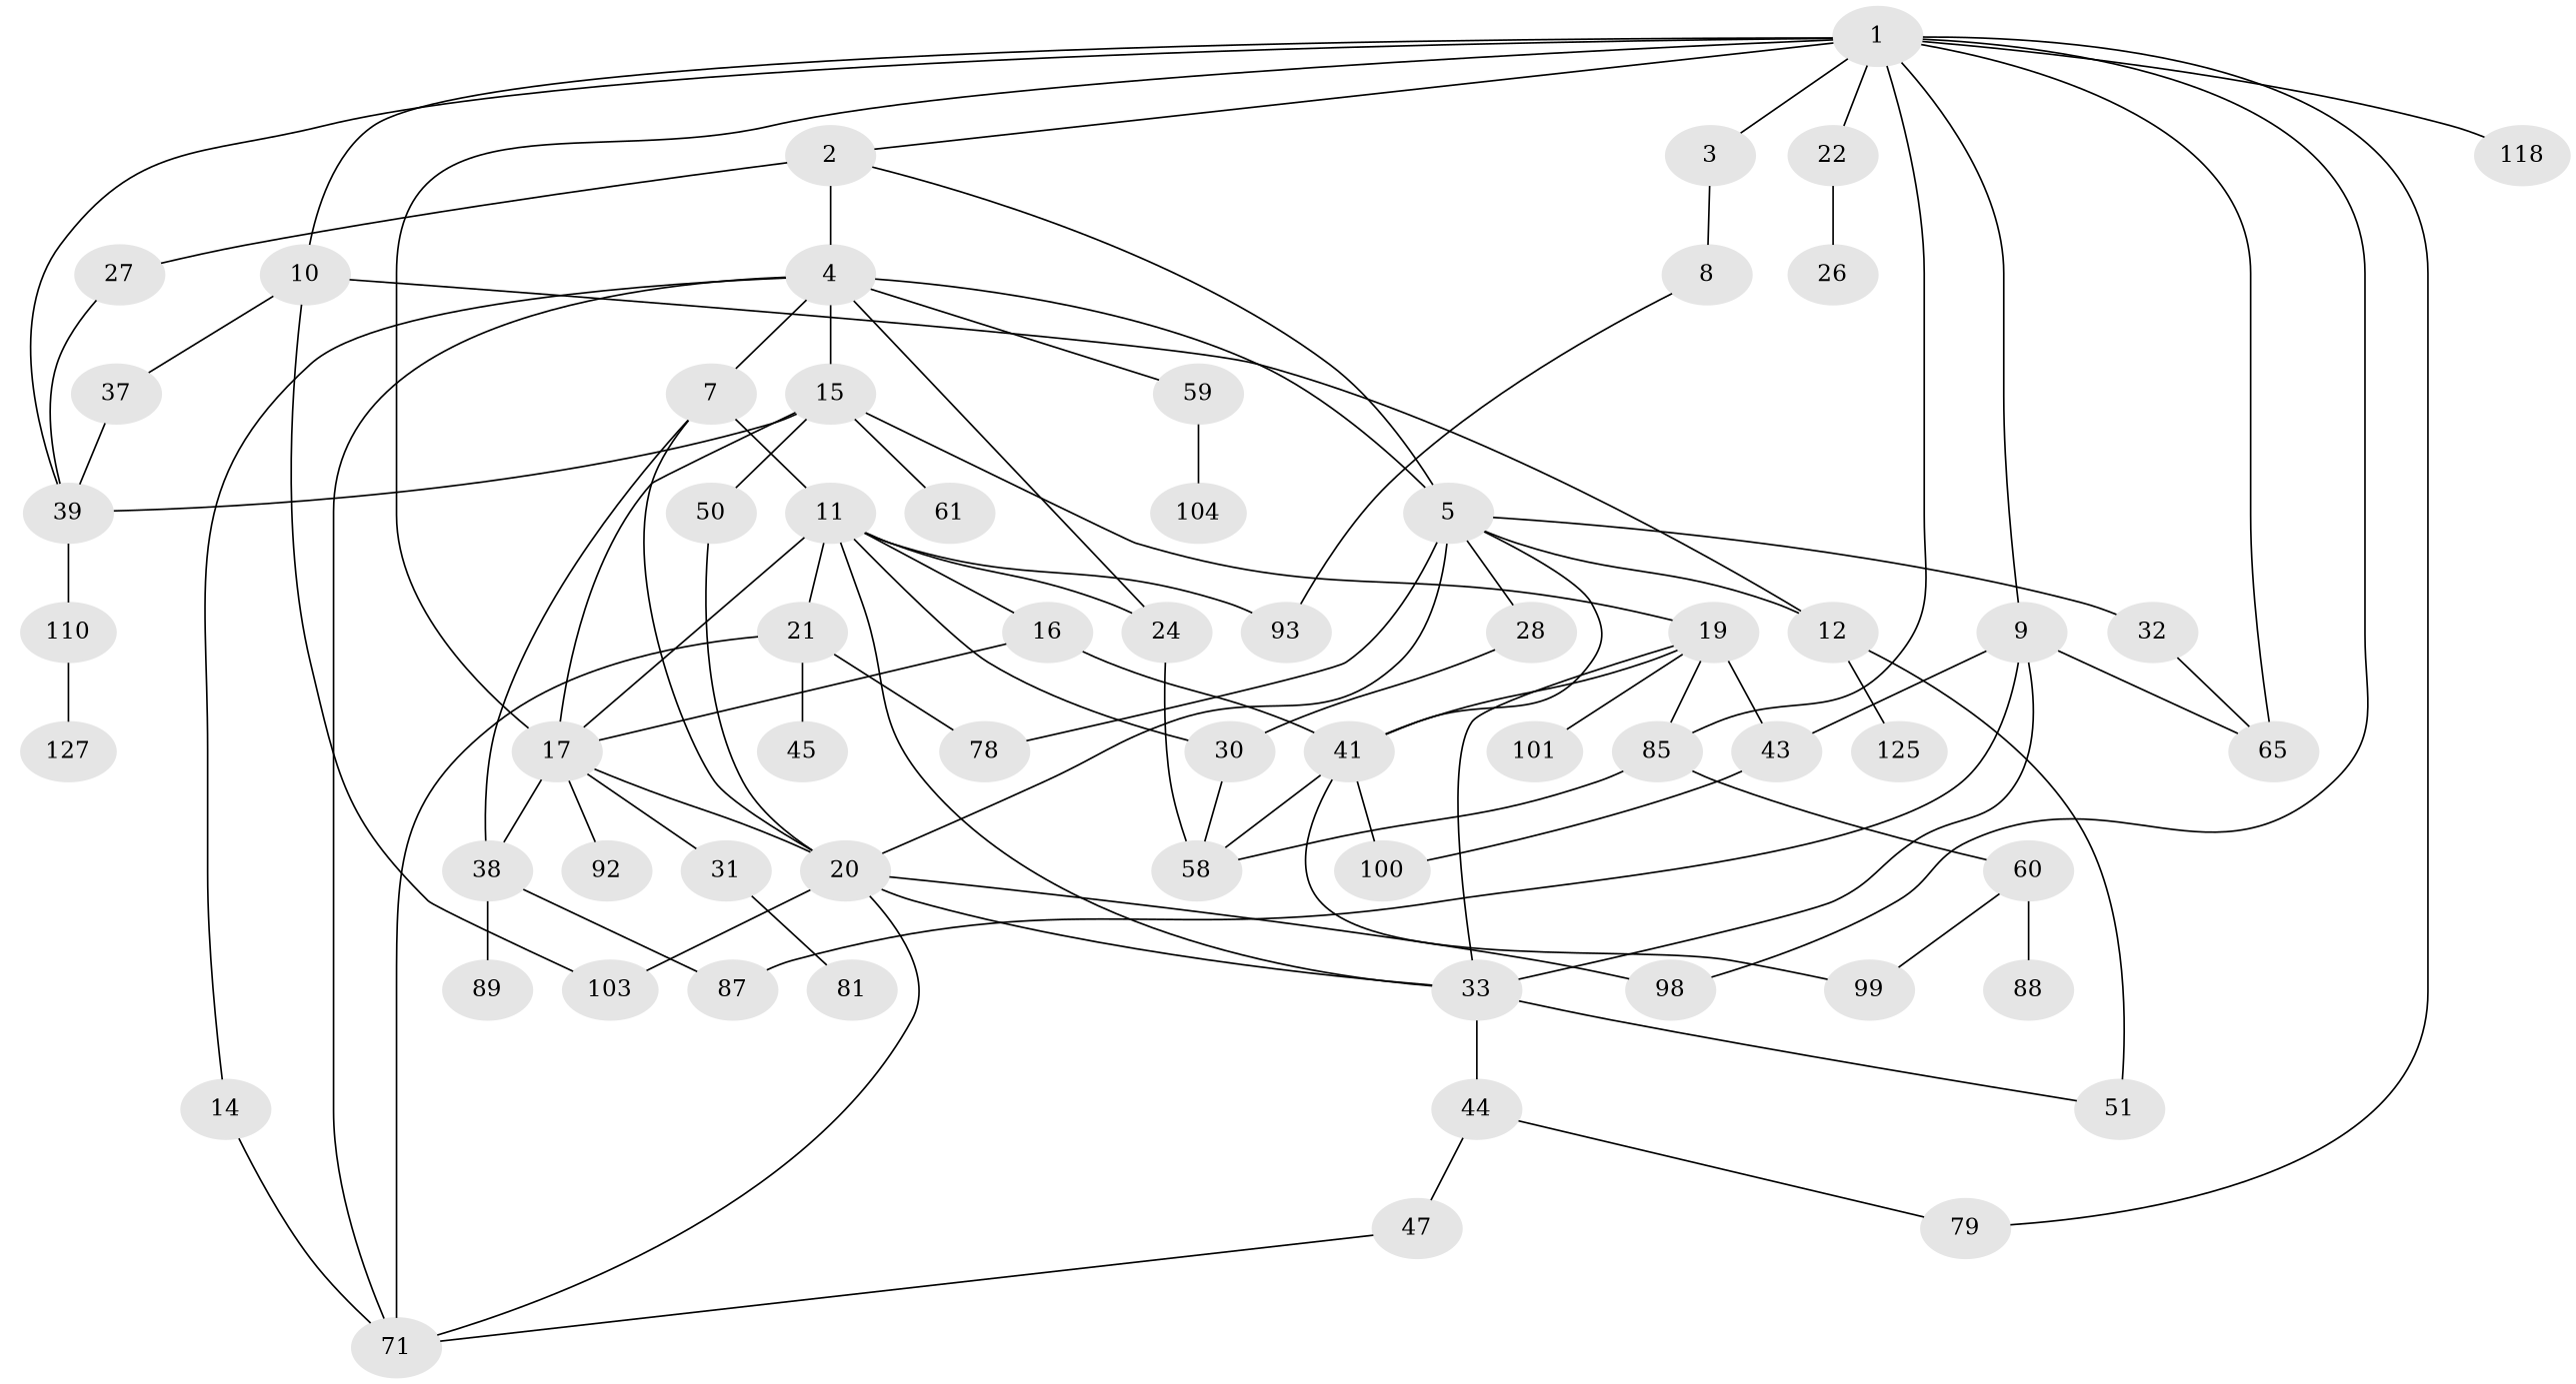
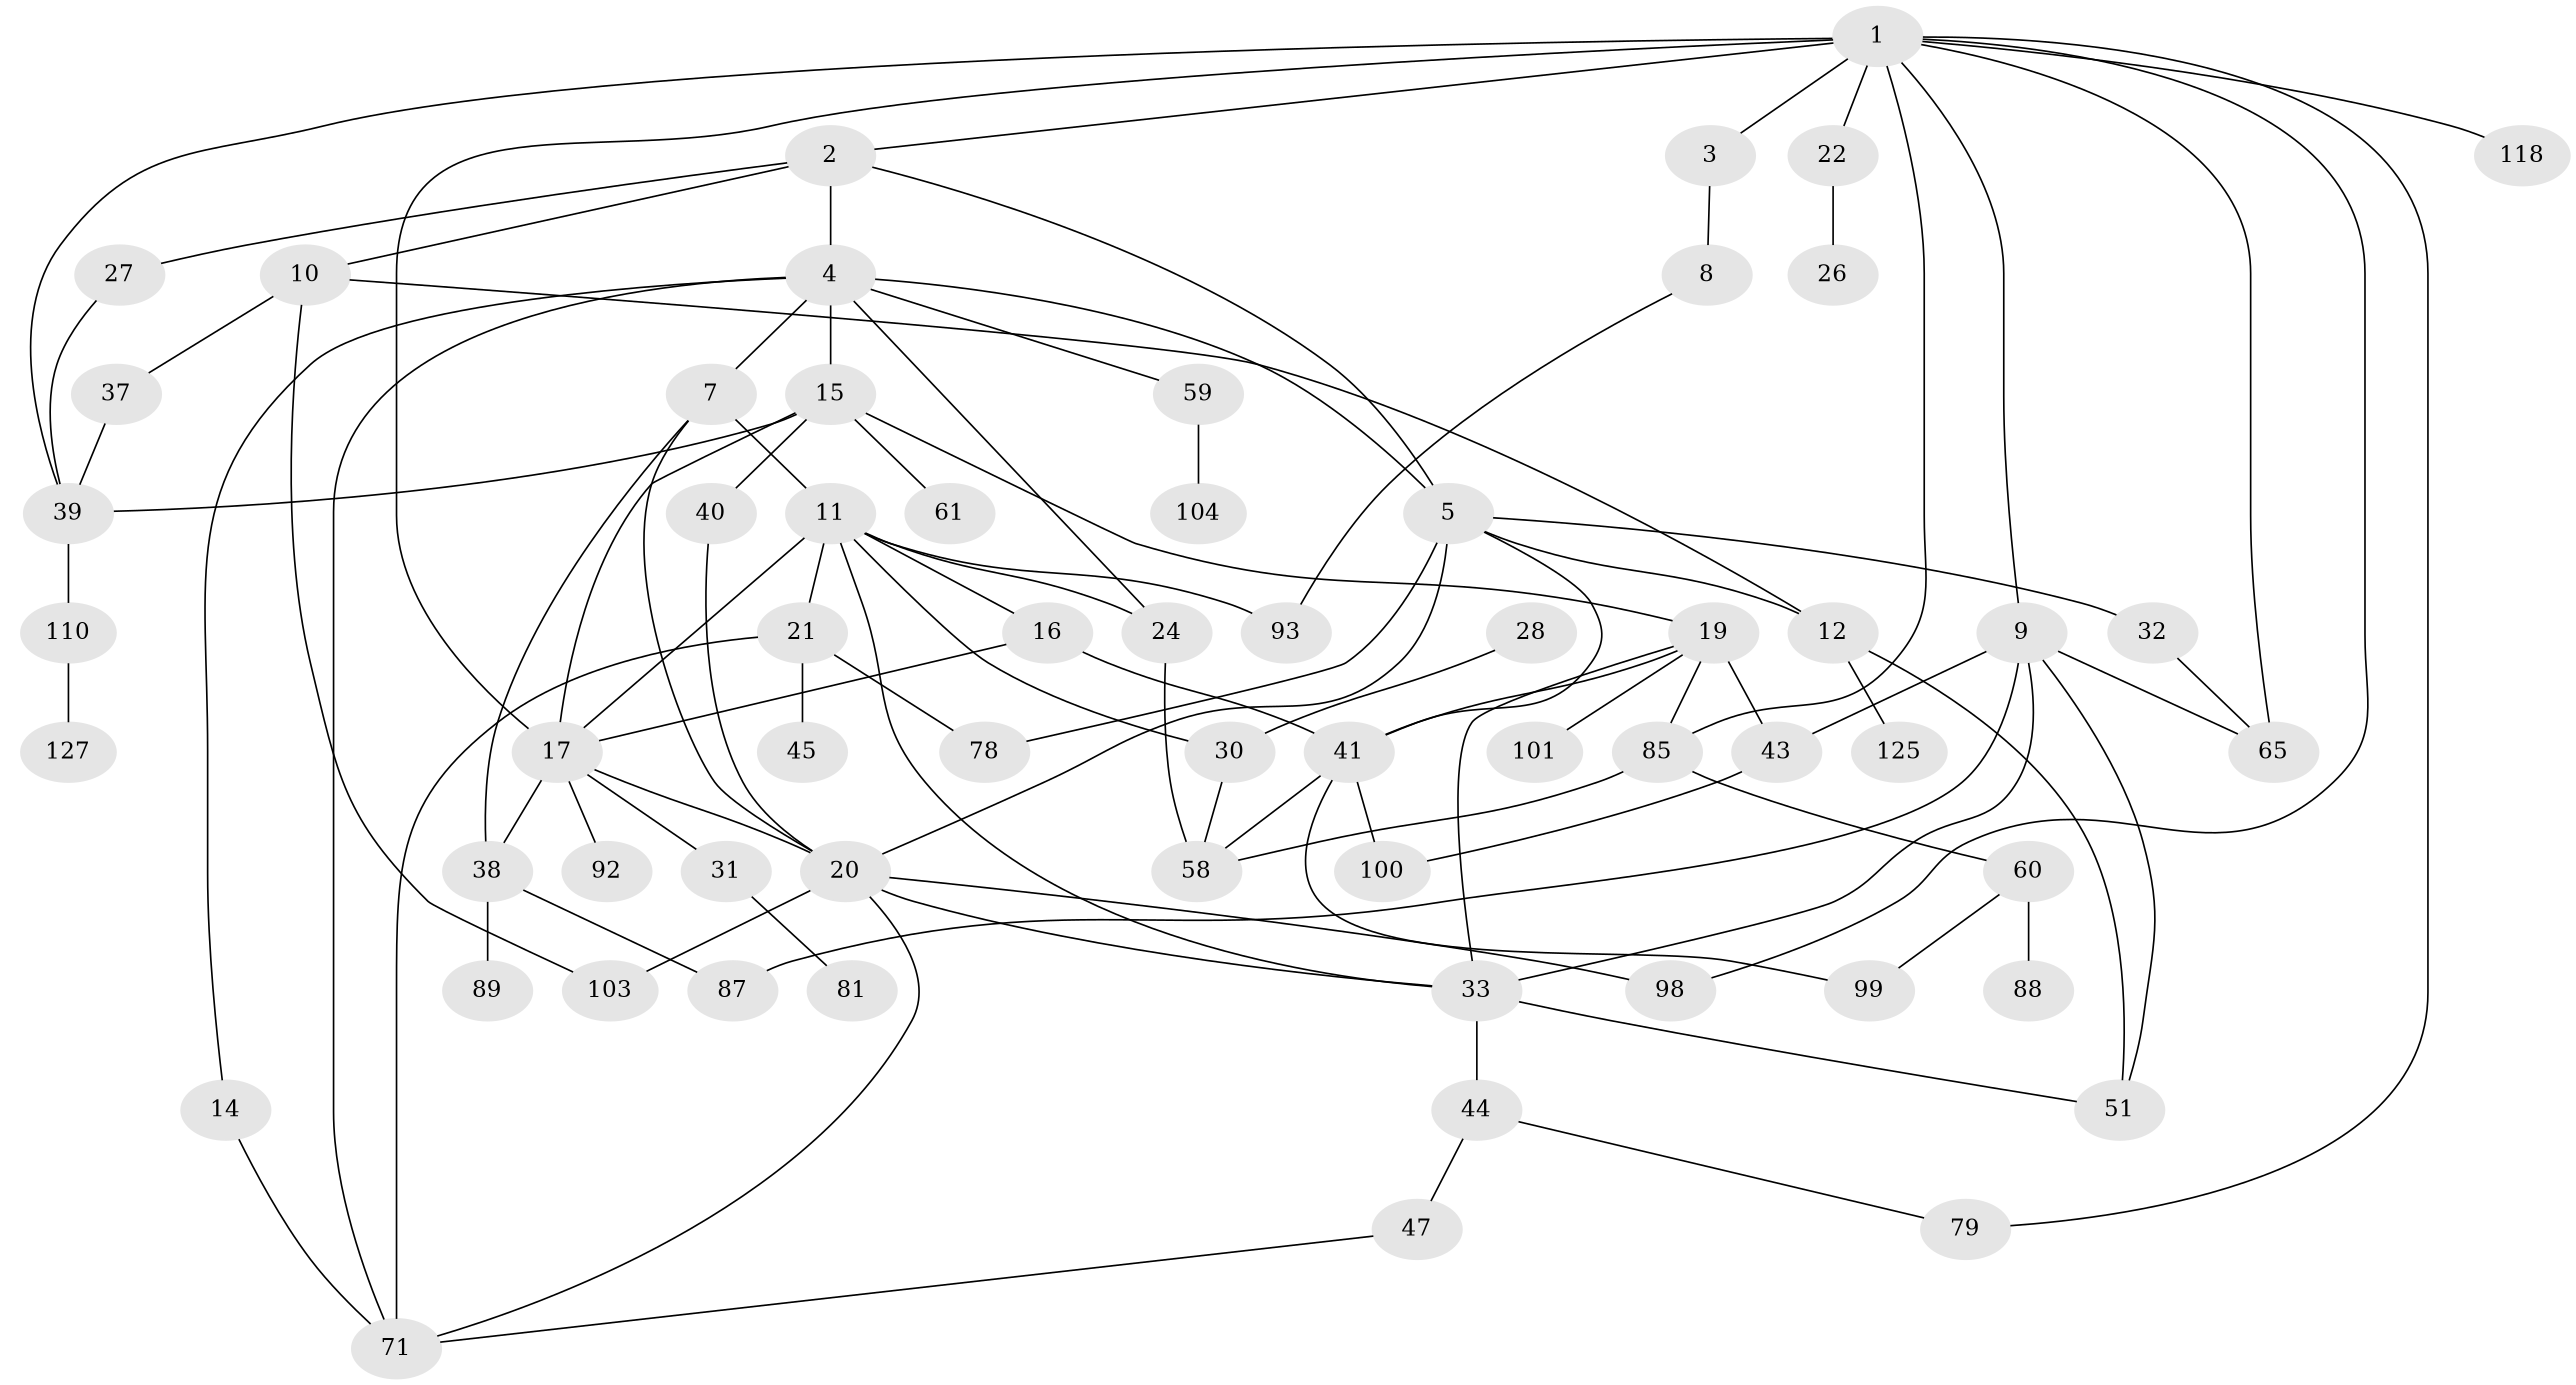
  graph {
    node [color=gray90 style=filled]
    1
    2
    3
    9 [super="+29"]
    10 [super="+18"]
    17 [super="+52+42"]
    22
    n8 [label=85 super="+66+54"]
    39 [super="+96+46"]
    65
    79
    98
    118
    4
    5 [super="+23+6"]
    27
    8
    33 [super="+55+124"]
    43 [super="+70"]
    51
    87
    12 [super="+85+34+62"]
    37
    103
    20 [super="+48+73"]
    38 [super="+114+95"]
    31
    92
    26
    58 [super="+129"]
    60 [super="+82+68"]
    110
    7
    14
    15 [super="+49+112"]
    24 [super="+119"]
    59 [super="+86"]
    71 [super="+91"]
    28 [super="+77"]
    32
    41 [super="+64"]
    78 [super="+111"]
    93 [super="+102"]
    11 [super="+13+108+36"]
    19 [super="+97+113+53"]
-   50
+   50 [label=40]
    61
    104 [super="+130"]
    125
    30
    99
    100 [super="+117"]
    16 [super="+63"]
    21
    89
    44
    45
    101
    81
    47 [super="+120"]
    88
    127
    1 -- 2
    1 -- 3
    1 -- 9
-   1 -- 10
+   2 -- 10
    1 -- 17
    1 -- 22
    1 -- n8
    1 -- 39
    1 -- 65
    1 -- 79
    1 -- 98
    1 -- 118
    2 -- 4
    2 -- 5
    2 -- 27
    3 -- 8
    9 -- 65
    9 -- 33
    9 -- 43
+   9 -- 51
    9 -- 87
    10 -- 12
    10 -- 37
    10 -- 103
    17 -- 20
    17 -- 38
    17 -- 31
    17 -- 92
    22 -- 26
    n8 -- 58
    n8 -- 60
    39 -- 110
    4 -- 5
    4 -- 7
    4 -- 14
    4 -- 15
    4 -- 24
    4 -- 59
    4 -- 71
    5 -- 12
    5 -- 20
-   5 -- 28
    5 -- 32
    5 -- 41
    5 -- 78
    27 -- 39
    8 -- 93
    33 -- 51
    33 -- 44
    43 -- 100
    12 -- 51
    12 -- 125
    37 -- 39
    20 -- 98
    20 -- 33
    20 -- 103
    20 -- 71
    38 -- 87
    38 -- 89
    31 -- 81
    60 -- 99
    60 -- 88
    110 -- 127
    7 -- 20
    7 -- 38
    7 -- 11 [weight=2]
    14 -- 71
    15 -- 17
    15 -- 39
    15 -- 19
    15 -- 50
    15 -- 61
    24 -- 58
    59 -- 104 [weight=2]
    28 -- 30
    32 -- 65
    41 -- 58
    41 -- 99
    41 -- 100
    11 -- 17 [weight=2]
    11 -- 33
    11 -- 24
    11 -- 93 [weight=2]
    11 -- 30
    11 -- 16
    11 -- 21
    19 -- n8
    19 -- 33
    19 -- 43
    19 -- 41
    19 -- 101
    50 -- 20
    30 -- 58
    16 -- 17
    16 -- 41
    21 -- 71
    21 -- 78
    21 -- 45
    44 -- 79
    44 -- 47
    47 -- 71
  }
